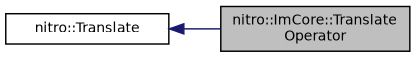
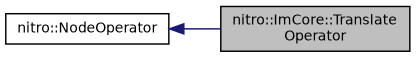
  digraph {
    rankdir=LR
    node [color=black fontname=Helvetica fontsize=10 shape=record style=filled]
    n1 [fillcolor=grey75 fontcolor=black height=0.2 label="nitro::ImCore::Translate\lOperator" width=0.4]
-   n2 [fillcolor=white height=0.2 label="nitro::Translate" width=0.4]
+   n2 [fillcolor=white height=0.2 label="nitro::NodeOperator" width=0.4]
    n2 -> n1 [color=midnightblue dir=back fontname=Helvetica fontsize=10 labelfontname=Helvetica labelfontsize=10 style=solid]
  }
